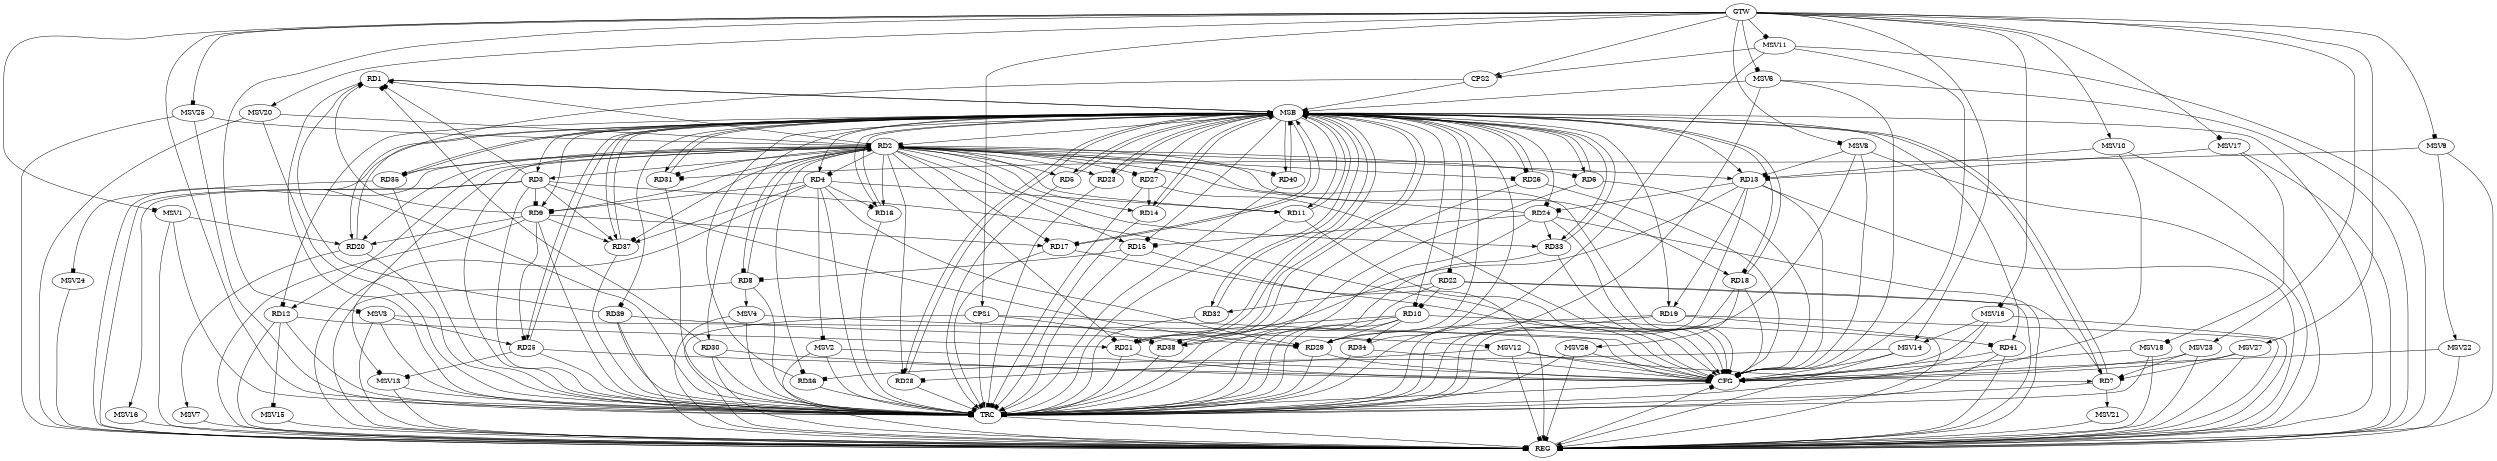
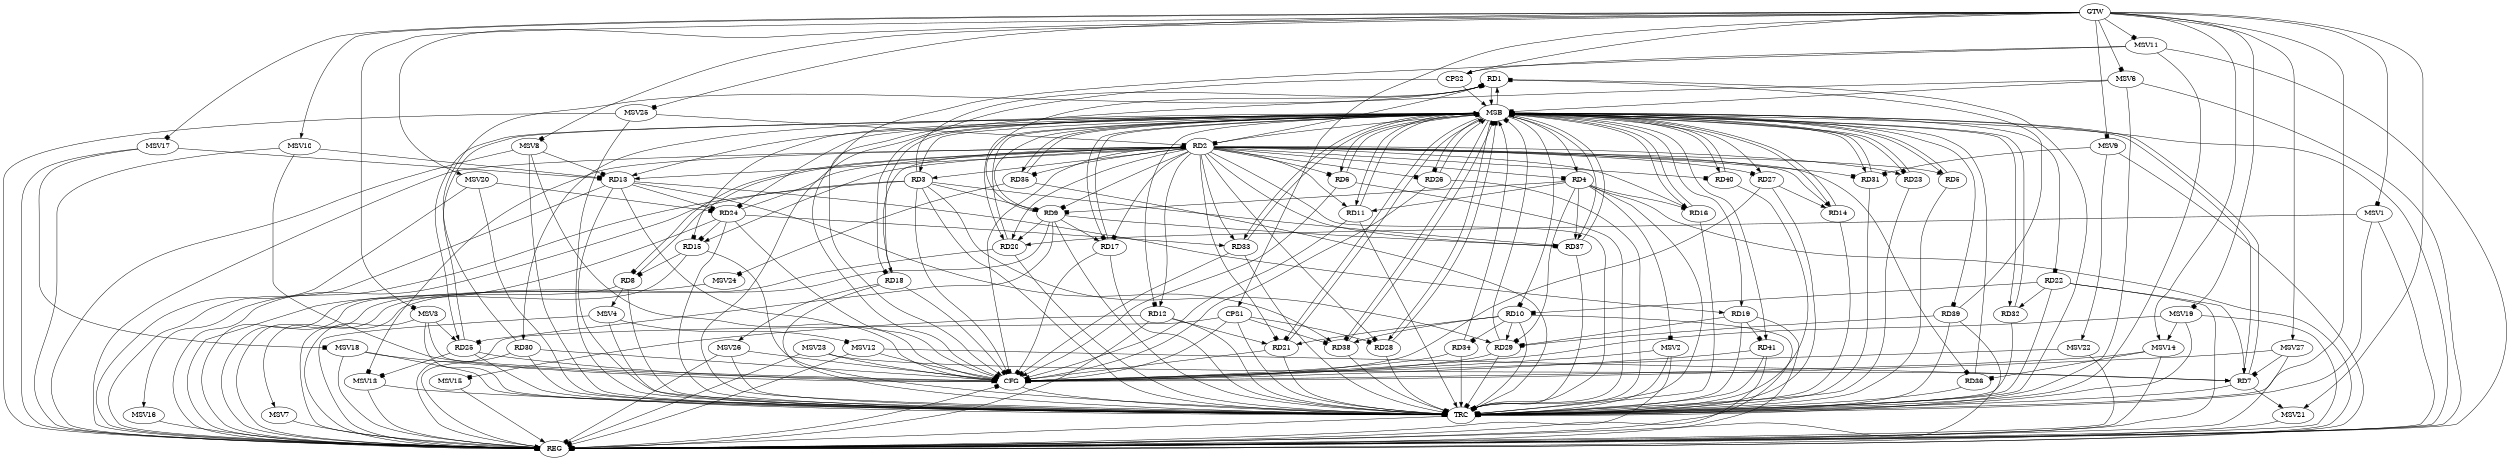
  strict digraph {
    edge [arrowhead=normal]
    n1 [label=RD1]
    n2 [label=MSB]
    n3 [label=TRC]
    n4 [label=RD2]
    n5 [label=RD3]
    n6 [label=RD4]
    n7 [label=RD5]
    n8 [label=RD6]
    n9 [label=RD9]
    n10 [label=RD11]
    n11 [label=RD12]
    n12 [label=RD13]
    n13 [label=RD14]
    n14 [label=RD15]
    n15 [label=RD16]
    n16 [label=RD17]
    n17 [label=RD18]
    n18 [label=RD20]
    n19 [label=RD21]
    n20 [label=RD23]
    n21 [label=RD25]
    n22 [label=RD26]
    n23 [label=RD27]
    n24 [label=RD28]
    n25 [label=RD31]
    n26 [label=RD33]
    n27 [label=RD35]
    n28 [label=RD37]
    n29 [label=RD40]
    n30 [label=REG]
    n31 [label=RD7]
    n32 [label=RD10]
    n33 [label=RD38]
    n34 [label=RD19]
    n35 [label=RD24]
    n36 [label=RD41]
    n37 [label=RD22]
    n38 [label=RD32]
    n39 [label=RD30]
    n40 [label=RD39]
    n41 [label=RD8]
    n42 [label=RD36]
    n43 [label=CFG]
    n44 [label=MSV13]
    n45 [label=RD29]
    n46 [label=MSV16]
    n47 [label=MSV2]
    n48 [label=MSV4]
    n49 [label=MSV15]
    n50 [label=MSV26]
    n51 [label=MSV7]
    n52 [label=MSV24]
    n53 [label=MSV21]
    n54 [label=MSV12]
    n55 [label=RD34]
    n56 [label=CPS1]
    n57 [label=CPS2]
    n58 [label=GTW]
    n59 [label=MSV1]
    n60 [label=MSV3]
    n61 [label=MSV6]
    n62 [label=MSV8]
    n63 [label=MSV9]
    n64 [label=MSV10]
    n65 [label=MSV11]
    n66 [label=MSV14]
    n67 [label=MSV17]
    n68 [label=MSV19]
    n69 [label=MSV20]
    n70 [label=MSV23]
    n71 [label=MSV25]
    n72 [label=MSV27]
    n73 [label=MSV22]
    n74 [label=MSV18]
    n1 -> n2
    n1 -> n3
    n2 -> n1
    n2 -> n4 [arrowhead=box]
    n2 -> n5
    n2 -> n6
    n2 -> n7
    n2 -> n8
    n2 -> n9
    n2 -> n10
    n2 -> n11 [arrowhead=box]
    n2 -> n12
    n2 -> n13
    n2 -> n14 [arrowhead=box]
    n2 -> n15
    n2 -> n16 [arrowhead=box]
    n2 -> n17 [arrowhead=box]
    n2 -> n18
    n2 -> n19 [arrowhead=box]
    n2 -> n20 [arrowhead=box]
    n2 -> n21
    n2 -> n22 [arrowhead=box]
    n2 -> n23
    n2 -> n24
    n2 -> n25
    n2 -> n26
    n2 -> n27
    n2 -> n28
    n2 -> n29
    n2 -> n30
    n2 -> n31
    n2 -> n32 [arrowhead=box]
    n2 -> n33 [arrowhead=box]
    n2 -> n34
    n2 -> n35 [arrowhead=box]
    n2 -> n36
    n2 -> n37 [arrowhead=box]
    n2 -> n38
    n2 -> n39
    n2 -> n40 [arrowhead=box]
    n3 -> n30 [arrowhead=box]
    n4 -> n1
    n4 -> n3 [arrowhead=box]
    n4 -> n5
    n4 -> n6 [arrowhead=box]
    n4 -> n7
    n4 -> n8 [arrowhead=box]
    n4 -> n9 [arrowhead=box]
    n4 -> n10
    n4 -> n11
    n4 -> n12
    n4 -> n13
    n4 -> n14
    n4 -> n15
    n4 -> n16 [arrowhead=box]
    n4 -> n17
    n4 -> n18
    n4 -> n19 [arrowhead=box]
    n4 -> n20
    n4 -> n22 [arrowhead=box]
    n4 -> n23 [arrowhead=box]
    n4 -> n24 [arrowhead=box]
    n4 -> n25 [arrowhead=box]
    n4 -> n26
    n4 -> n27 [arrowhead=box]
    n4 -> n28 [arrowhead=box]
    n4 -> n29 [arrowhead=box]
    n4 -> n30 [arrowhead=box]
    n4 -> n41 [arrowhead=box]
    n4 -> n42 [arrowhead=box]
    n4 -> n43 [arrowhead=box]
    n4 -> n44 [arrowhead=box]
    n5 -> n1 [arrowhead=box]
    n5 -> n3 [arrowhead=box]
    n5 -> n9 [arrowhead=box]
    n5 -> n28
    n5 -> n30
    n5 -> n43 [arrowhead=box]
    n5 -> n45
    n5 -> n46
    n6 -> n3 [arrowhead=box]
    n6 -> n9 [arrowhead=box]
    n6 -> n10
    n6 -> n15 [arrowhead=box]
    n6 -> n28
    n6 -> n30
    n6 -> n45 [arrowhead=box]
    n6 -> n47 [arrowhead=box]
    n7 -> n2 [arrowhead=box]
    n7 -> n3
    n8 -> n2 [arrowhead=box]
    n8 -> n3
    n8 -> n43
    n9 -> n1
    n9 -> n3 [arrowhead=box]
    n9 -> n16
    n9 -> n18
    n9 -> n21 [arrowhead=box]
    n9 -> n28
    n9 -> n30
    n10 -> n2
    n10 -> n3
    n10 -> n43
    n11 -> n3 [arrowhead=box]
    n11 -> n19
    n11 -> n30 [arrowhead=box]
    n11 -> n49 [arrowhead=box]
    n12 -> n3
    n12 -> n30 [arrowhead=box]
    n12 -> n33
    n12 -> n34
    n12 -> n35 [arrowhead=box]
    n12 -> n43 [arrowhead=box]
    n13 -> n2
    n13 -> n3 [arrowhead=box]
    n14 -> n3
    n14 -> n30
    n14 -> n41 [arrowhead=box]
    n15 -> n2 [arrowhead=box]
    n15 -> n3
    n16 -> n2
    n16 -> n3 [arrowhead=box]
    n16 -> n43 [arrowhead=box]
    n17 -> n2
    n17 -> n3 [arrowhead=box]
    n17 -> n43 [arrowhead=box]
    n17 -> n50
    n18 -> n2
    n18 -> n3
    n18 -> n51
    n19 -> n2
    n19 -> n3
    n19 -> n43 [arrowhead=box]
    n20 -> n2
    n20 -> n3 [arrowhead=box]
    n21 -> n2
    n21 -> n3
    n21 -> n43
    n21 -> n44 [arrowhead=box]
    n22 -> n2
    n22 -> n3
    n22 -> n43 [arrowhead=box]
    n23 -> n3 [arrowhead=box]
    n23 -> n13
    n23 -> n43
    n24 -> n2 [arrowhead=box]
    n24 -> n3 [arrowhead=box]
    n25 -> n2
    n25 -> n3 [arrowhead=box]
    n26 -> n2
    n26 -> n3
    n26 -> n43 [arrowhead=box]
    n27 -> n2
    n27 -> n3
    n27 -> n52 [arrowhead=box]
    n28 -> n2
    n28 -> n3 [arrowhead=box]
    n29 -> n2 [arrowhead=box]
    n29 -> n3
    n30 -> n43 [arrowhead=box]
    n31 -> n2 [arrowhead=box]
    n31 -> n3 [arrowhead=box]
    n31 -> n53
    n32 -> n3
    n32 -> n19
    n32 -> n30
    n32 -> n33
    n32 -> n45
    n32 -> n55 [arrowhead=box]
    n33 -> n2 [arrowhead=box]
    n33 -> n3
    n34 -> n3
    n34 -> n30
    n34 -> n36 [arrowhead=box]
    n34 -> n45
    n35 -> n3 [arrowhead=box]
    n35 -> n4
    n35 -> n14 [arrowhead=box]
    n35 -> n26
    n35 -> n30 [arrowhead=box]
    n35 -> n43 [arrowhead=box]
    n36 -> n3
    n36 -> n30 [arrowhead=box]
    n36 -> n43
    n37 -> n3 [arrowhead=box]
    n37 -> n30
    n37 -> n31
    n37 -> n32 [arrowhead=box]
    n37 -> n38
    n38 -> n2 [arrowhead=box]
    n38 -> n3 [arrowhead=box]
    n39 -> n1 [arrowhead=box]
    n39 -> n3 [arrowhead=box]
    n39 -> n30
    n39 -> n43
    n40 -> n1 [arrowhead=box]
    n40 -> n3
    n40 -> n30 [arrowhead=box]
    n40 -> n45 [arrowhead=box]
    n41 -> n3 [arrowhead=box]
    n41 -> n4 [arrowhead=box]
    n41 -> n30
    n41 -> n48
    n42 -> n2 [arrowhead=box]
    n42 -> n3
    n43 -> n3
    n44 -> n3 [arrowhead=box]
    n44 -> n30
    n45 -> n2 [arrowhead=box]
    n45 -> n3 [arrowhead=box]
    n45 -> n43 [arrowhead=box]
    n46 -> n30
    n47 -> n3 [arrowhead=box]
    n47 -> n30
    n47 -> n43 [arrowhead=box]
    n48 -> n3 [arrowhead=box]
    n48 -> n30 [arrowhead=box]
    n48 -> n54 [arrowhead=box]
    n49 -> n30
    n50 -> n3 [arrowhead=box]
    n50 -> n30 [arrowhead=box]
    n50 -> n43 [arrowhead=box]
    n51 -> n30
    n52 -> n30 [arrowhead=box]
    n53 -> n30 [arrowhead=box]
    n54 -> n30 [arrowhead=box]
    n54 -> n31
    n54 -> n43 [arrowhead=box]
    n55 -> n2
    n55 -> n3
    n55 -> n43 [arrowhead=box]
    n56 -> n3
-   n54 -> n24 [arrowhead=box]
+   n56 -> n24 [arrowhead=box]
    n56 -> n30
    n56 -> n33 [arrowhead=box]
    n56 -> n43 [arrowhead=box]
    n57 -> n2
    n57 -> n3 [arrowhead=box]
    n58 -> n3
    n58 -> n56
    n58 -> n57
    n58 -> n59 [arrowhead=box]
    n58 -> n60 [arrowhead=box]
    n58 -> n61 [arrowhead=box]
    n58 -> n62 [arrowhead=box]
    n58 -> n63 [arrowhead=box]
    n58 -> n64
    n58 -> n65 [arrowhead=box]
    n58 -> n66
    n58 -> n67 [arrowhead=box]
    n58 -> n68 [arrowhead=box]
    n58 -> n69
-   n58 -> n70
+   n58 -> n53
    n58 -> n71 [arrowhead=box]
    n58 -> n72
    n59 -> n3
    n59 -> n18
    n59 -> n30 [arrowhead=box]
    n60 -> n3
    n60 -> n21
    n60 -> n30
    n60 -> n43 [arrowhead=box]
    n61 -> n2 [arrowhead=box]
    n61 -> n3
    n61 -> n30
    n61 -> n43
    n62 -> n3
    n62 -> n12 [arrowhead=box]
    n62 -> n30 [arrowhead=box]
    n62 -> n43 [arrowhead=box]
    n63 -> n25 [arrowhead=box]
    n63 -> n30 [arrowhead=box]
    n63 -> n73
    n64 -> n12 [arrowhead=box]
    n64 -> n30 [arrowhead=box]
    n64 -> n43
    n65 -> n3 [arrowhead=box]
    n65 -> n30 [arrowhead=box]
    n65 -> n43 [arrowhead=box]
    n65 -> n57
    n66 -> n30
    n66 -> n42 [arrowhead=box]
    n66 -> n43
    n67 -> n12 [arrowhead=box]
    n67 -> n30
    n67 -> n74 [arrowhead=box]
    n68 -> n3 [arrowhead=box]
    n68 -> n30
    n68 -> n43
    n68 -> n66
    n69 -> n3
    n69 -> n30
-   n69 -> n4 [arrowhead=box]
+   n69 -> n35 [arrowhead=box]
    n70 -> n30
    n70 -> n31
    n70 -> n43
    n71 -> n3
    n71 -> n4 [arrowhead=box]
    n71 -> n30 [arrowhead=box]
    n72 -> n30
    n72 -> n31 [arrowhead=box]
    n72 -> n43
    n73 -> n30
    n73 -> n43
    n74 -> n3 [arrowhead=box]
    n74 -> n30
    n74 -> n43
  }
